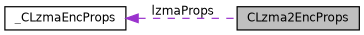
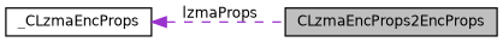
  digraph {
    rankdir=LR
    node [color=black fontname=Helvetica fontsize=10 shape=record style=filled]
-   n1 [fillcolor=grey75 fontcolor=black height=0.2 label=CLzma2EncProps width=0.4]
+   n1 [fillcolor=grey75 fontcolor=black height=0.2 label=CLzmaEncProps2EncProps width=0.4]
    n2 [fillcolor=white height=0.2 label=_CLzmaEncProps width=0.4]
    n2 -> n1 [color=darkorchid3 dir=back fontname=Helvetica fontsize=10 label=" lzmaProps" labelfontname=Helvetica labelfontsize=10 style=dashed]
  }
